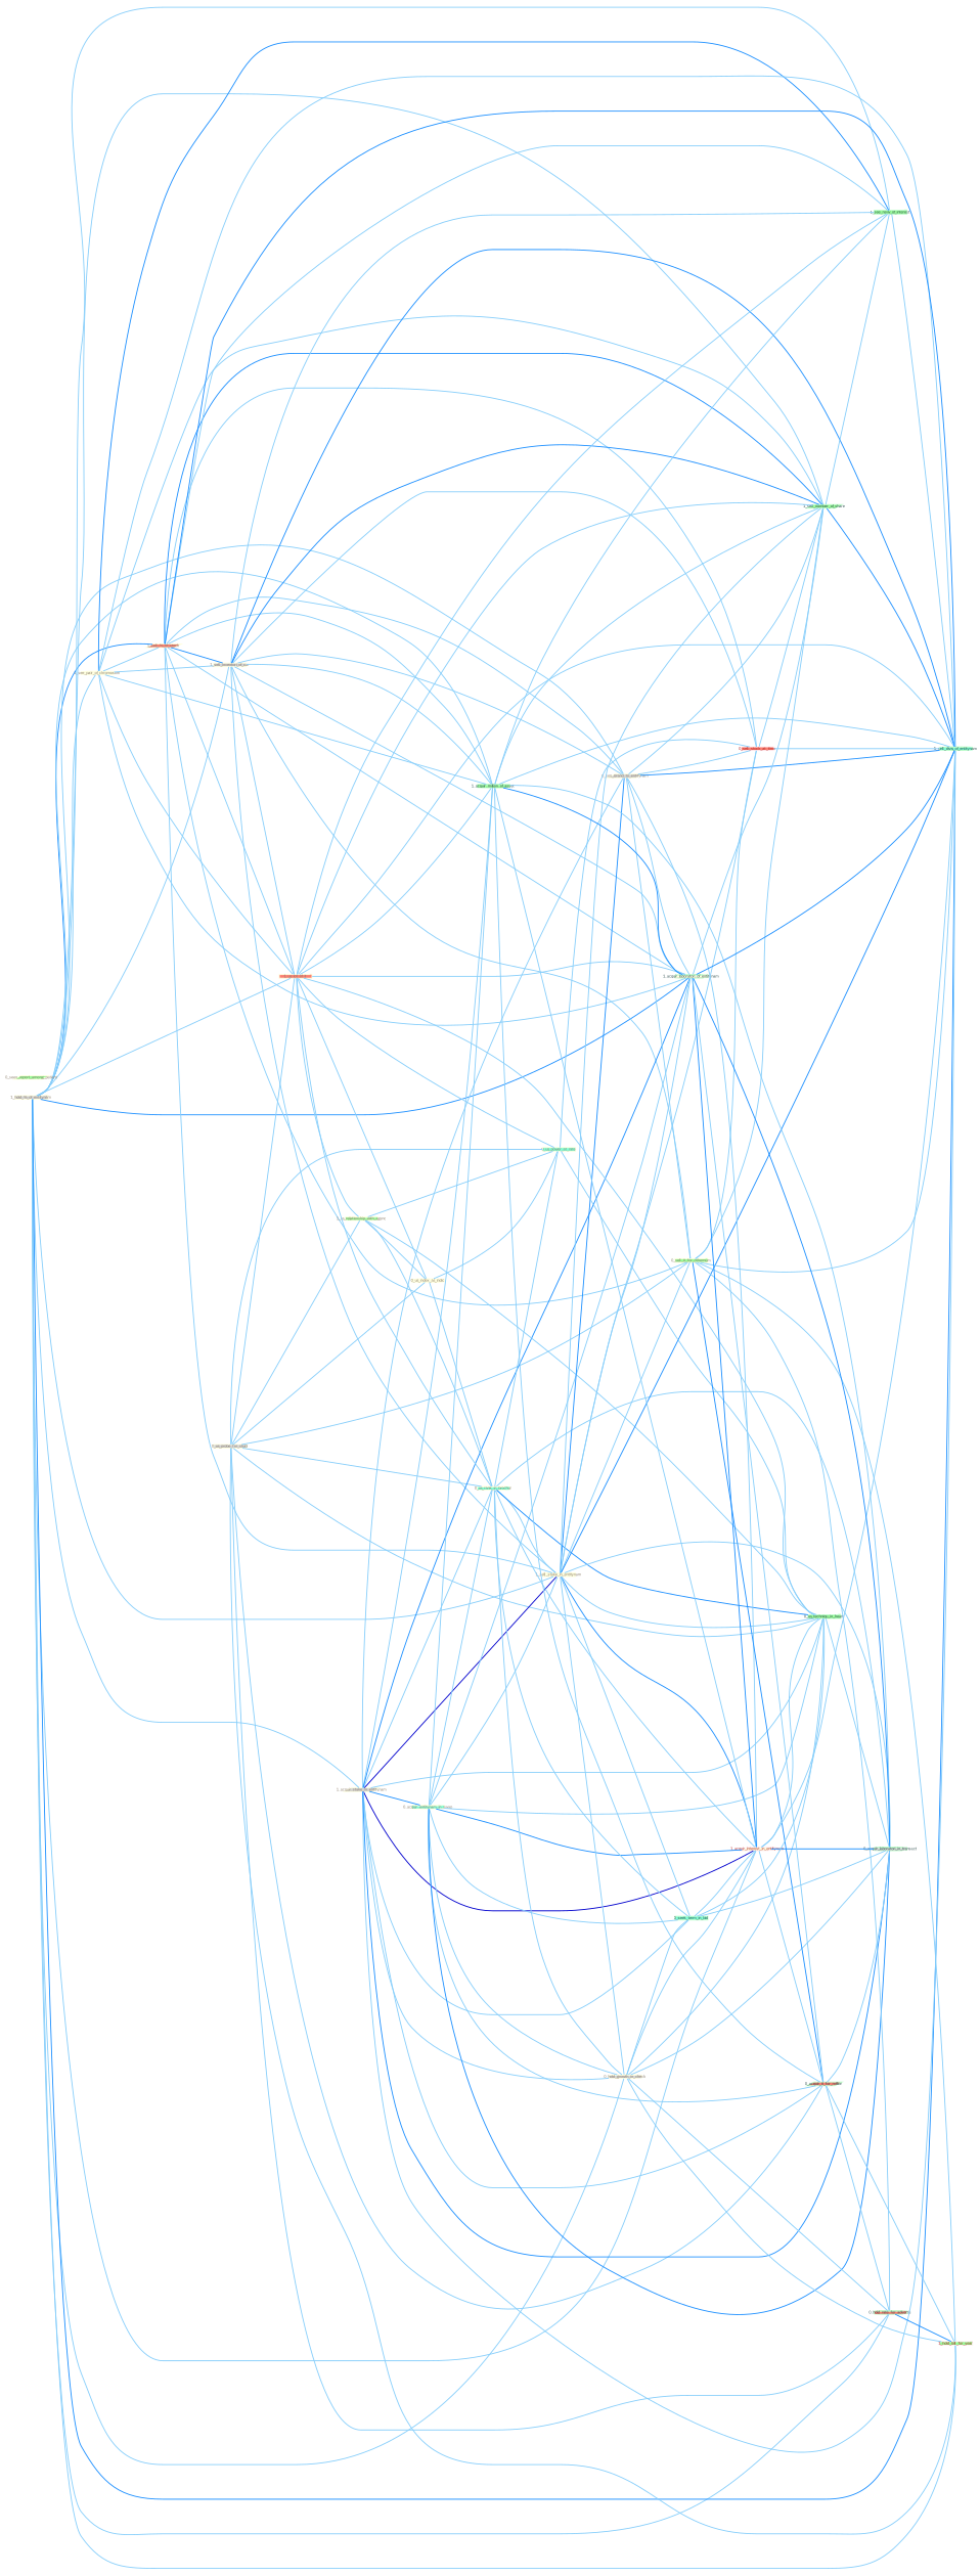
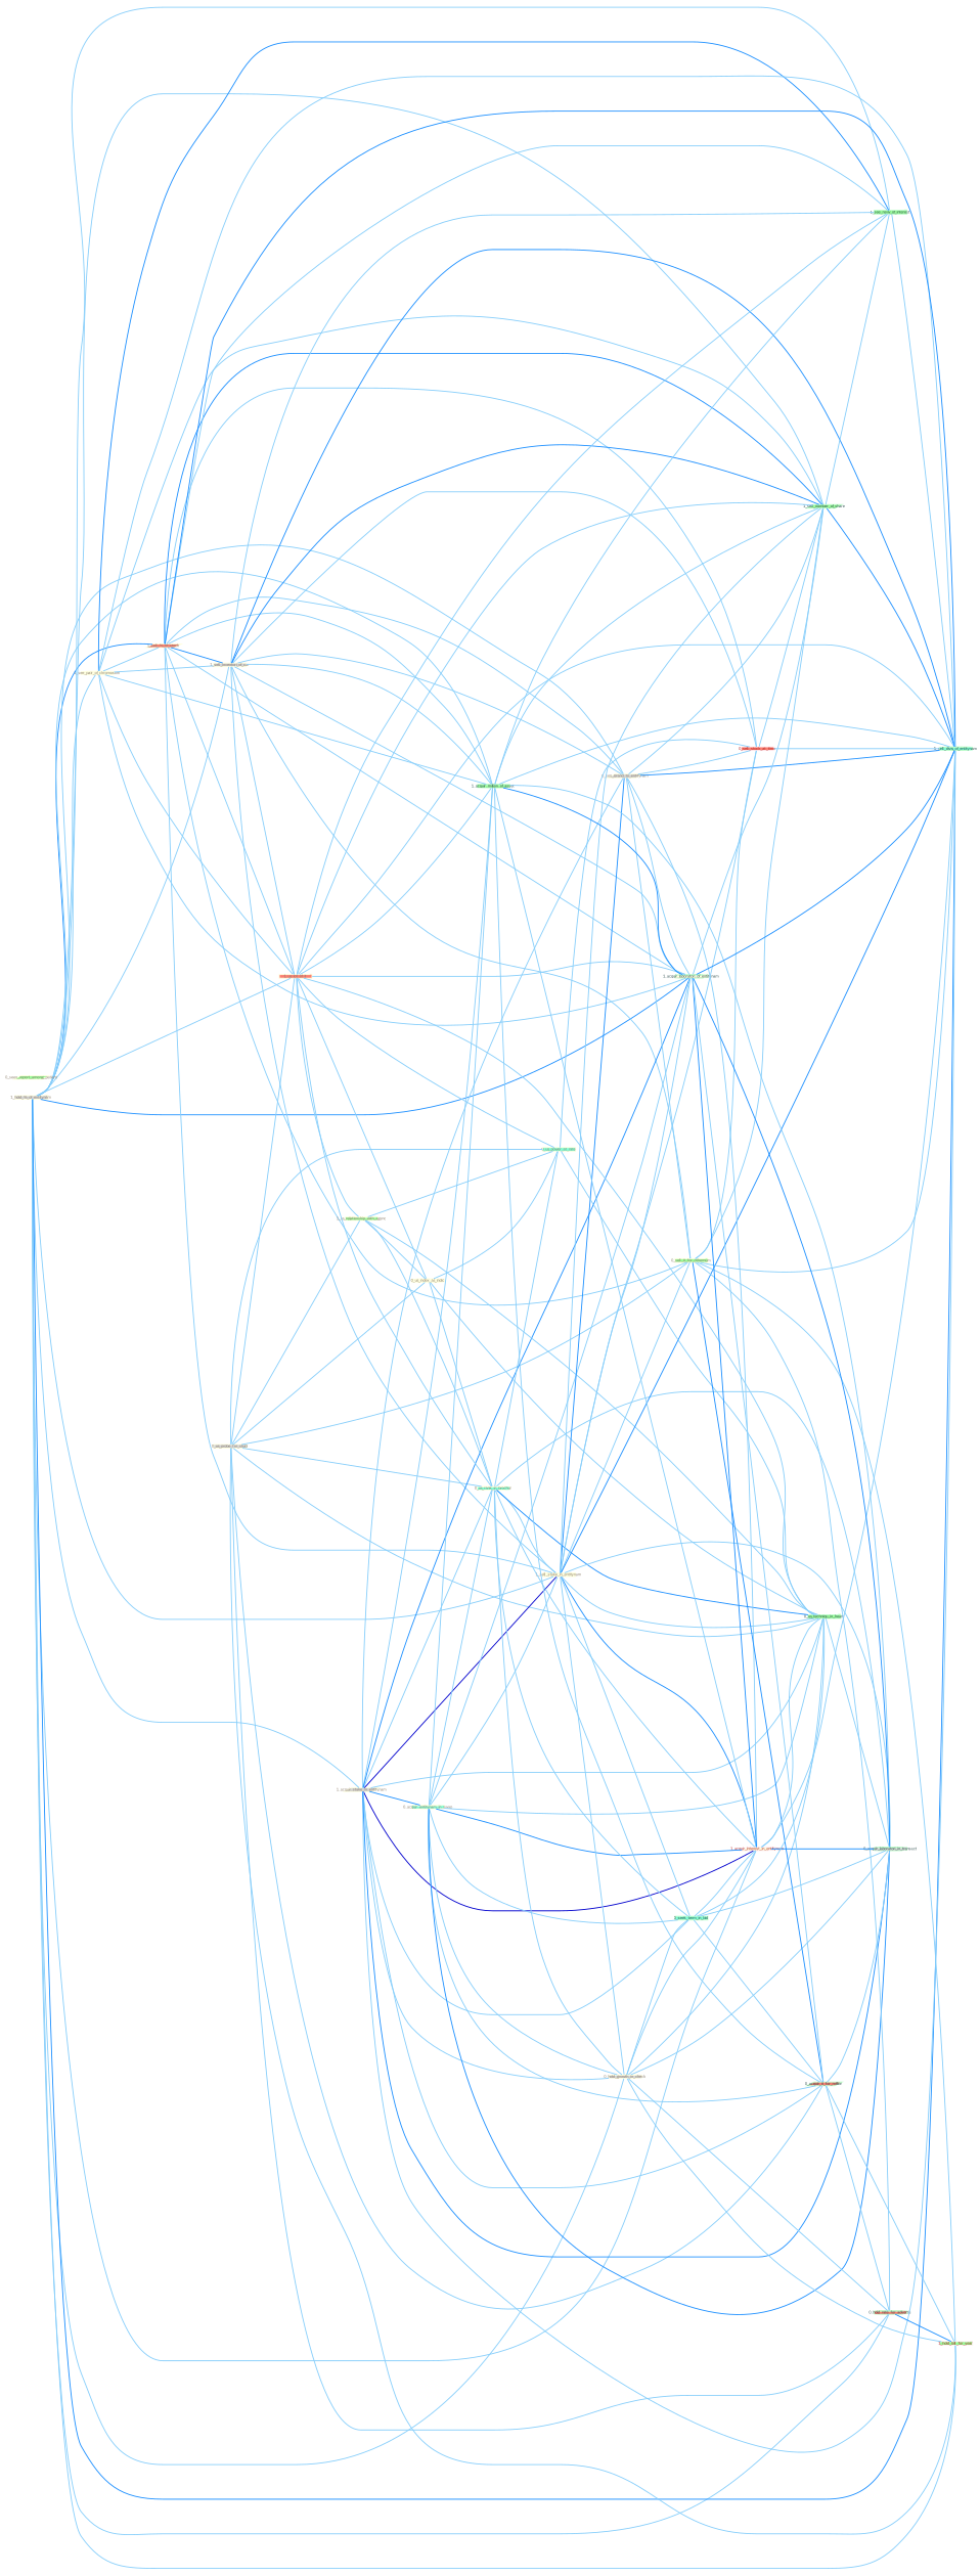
  graph {
    fontname="IBM Plex Sans"
    rankdir=LR
    node [color="#ffffe0" fillcolor=palegreen fixedsize=true fontcolor="#8b7d6b" fontname="IBM Plex Sans" fontsize=4 shape=cylinder style=filled]
    edge [color="#87cefa" fontname="IBM Plex Sans" w=1]
    "1_hold_%_of_entitynam " [fillcolor=lightgrey height=.06 shape=folder width=.5]
    "1_see_pair_of_chromosom " [fillcolor=lightyellow height=.06 width=.5]
    "1_sell_%_of_stock " [fillcolor=salmon height=.06 shape=parallelogram width=.5]
    "1_sell_inventori_of_car " [fillcolor=lightgrey height=.06 shape=box width=.5]
    "0_us_probe_for_studi " [fillcolor=lightgrey height=.06 shape=folder width=.5]
    "1_acquir_stake_in_entitynam " [fillcolor=lightgrey height=.06 shape=parallelogram width=.5]
    "1_us_lot_of_it " [fillcolor=salmon height=.06 shape=folder width=.5]
    "0_seen_report_among_patient " [height=.06 shape=parallelogram width=.5]
    "1_us_relationship_with_agenc " [height=.06 width=.5]
    "0_acquir_entitynam_in_swap " [fillcolor=aquamarine height=.06 width=.5]
    "0_us_index_as_indic " [fillcolor=lightyellow height=.06 width=.5]
    "0_us_rank_in_brochur " [fillcolor=aquamarine height=.06 width=.5]
    "1_sell_stake_in_entitynam " [fillcolor=lightyellow height=.06 shape=box width=.5]
    "0_sell_brand_to_entitynam " [fillcolor=lightgrey height=.06 shape=parallelogram width=.5]
    "0_us_power_at_rate " [fillcolor=aquamarine height=.06 shape=box width=.5]
    "0_hold_growth_in_check " [fillcolor=lightgrey height=.06 width=.5]
    "0_sell_it_for_othernum " [height=.06 shape=folder width=.5]
    "1_acquir_interest_in_entitynam " [color="#fff0f5" fillcolor=lightyellow fontcolor="#b22222" height=.06 shape=parallelogram width=.5]
    "0_sell_stock_at_time " [color="#fff0f5" fillcolor=salmon fontcolor="#b22222" height=.06 shape=box width=.5]
    "1_hold_bill_for_year " [color="#fff0f5" fontcolor="#b22222" height=.06 shape=folder width=.5]
    "1_acquir_million_of_asset " [color="#BDFCC9" fontcolor="#2f4f4f" height=.06 width=.5]
    "1_acquir_laboratori_of_entitynam " [color="#BDFCC9" fillcolor=lightyellow fontcolor="#2f4f4f" height=.06 width=.5]
    "0_hold_rate_for_advertis " [color="#BDFCC9" fillcolor=salmon fontcolor="#2f4f4f" height=.06 width=.5]
    "1_sell_number_of_share " [color="#BDFCC9" fontcolor="#2f4f4f" height=.06 shape=parallelogram width=.5]
    "1_see_reviv_of_interest " [color="#BDFCC9" fontcolor="#2f4f4f" height=.06 shape=folder width=.5]
    "1_sell_divis_of_entitynam " [color="#BDFCC9" fillcolor=aquamarine fontcolor="#2f4f4f" height=.06 width=.5]
    "0_us_techniqu_in_heart " [color="#BDFCC9" fontcolor="#2f4f4f" height=.06 shape=folder width=.5]
    "0_acquir_it_for_million " [color="#BDFCC9" fillcolor=salmon fontcolor="#2f4f4f" height=.06 shape=parallelogram width=.5]
    "0_seek_term_in_bid " [color="#BDFCC9" fillcolor=aquamarine fontcolor="#2f4f4f" height=.06 shape=box width=.5]
    "0_acquir_laboratori_in_transact " [color="#BDFCC9" fillcolor=lightgrey fontcolor="#2f4f4f" height=.06 width=.5]
    subgraph sub_1 {
      "1_hold_%_of_entitynam "
      "1_see_pair_of_chromosom "
      "1_sell_%_of_stock "
      "1_sell_inventori_of_car "
      "0_us_probe_for_studi "
      "1_acquir_stake_in_entitynam "
      "1_us_lot_of_it "
      "0_seen_report_among_patient "
      "1_us_relationship_with_agenc "
      "0_acquir_entitynam_in_swap "
      "0_us_index_as_indic "
      "0_us_rank_in_brochur "
      "1_sell_stake_in_entitynam "
      "0_sell_brand_to_entitynam "
      "0_us_power_at_rate "
      "0_hold_growth_in_check "
      "0_sell_it_for_othernum "
    }
    subgraph sub_2 {
      "1_acquir_interest_in_entitynam "
      "0_sell_stock_at_time "
      "1_hold_bill_for_year "
    }
    "1_hold_%_of_entitynam " -- "1_see_pair_of_chromosom "
    "1_hold_%_of_entitynam " -- "1_sell_%_of_stock " [color="#1e90ff" w=2]
    "1_hold_%_of_entitynam " -- "1_sell_inventori_of_car "
    "1_hold_%_of_entitynam " -- "1_acquir_stake_in_entitynam "
    "1_hold_%_of_entitynam " -- "1_us_lot_of_it "
    "1_hold_%_of_entitynam " -- "1_sell_stake_in_entitynam "
    "1_hold_%_of_entitynam " -- "0_sell_brand_to_entitynam "
    "1_hold_%_of_entitynam " -- "0_hold_growth_in_check "
    "1_hold_%_of_entitynam " -- "1_acquir_interest_in_entitynam "
    "1_hold_%_of_entitynam " -- "1_hold_bill_for_year "
    "1_hold_%_of_entitynam " -- "1_acquir_million_of_asset "
    "1_hold_%_of_entitynam " -- "1_acquir_laboratori_of_entitynam " [color="#1e90ff" w=2]
    "1_hold_%_of_entitynam " -- "0_hold_rate_for_advertis "
    "1_hold_%_of_entitynam " -- "1_sell_number_of_share "
    "1_hold_%_of_entitynam " -- "1_see_reviv_of_interest "
    "1_hold_%_of_entitynam " -- "1_sell_divis_of_entitynam " [color="#1e90ff" w=2]
    "1_see_pair_of_chromosom " -- "1_sell_%_of_stock "
    "1_see_pair_of_chromosom " -- "1_sell_inventori_of_car "
    "1_see_pair_of_chromosom " -- "1_us_lot_of_it "
    "1_see_pair_of_chromosom " -- "1_acquir_million_of_asset "
    "1_see_pair_of_chromosom " -- "1_acquir_laboratori_of_entitynam "
    "1_see_pair_of_chromosom " -- "1_sell_number_of_share "
    "1_see_pair_of_chromosom " -- "1_see_reviv_of_interest " [color="#1e90ff" w=2]
    "1_see_pair_of_chromosom " -- "1_sell_divis_of_entitynam "
    "1_sell_%_of_stock " -- "1_sell_inventori_of_car " [color="#1e90ff" w=2]
    "1_sell_%_of_stock " -- "1_us_lot_of_it "
    "1_sell_%_of_stock " -- "1_sell_stake_in_entitynam "
    "1_sell_%_of_stock " -- "0_sell_brand_to_entitynam "
    "1_sell_%_of_stock " -- "0_sell_it_for_othernum "
    "1_sell_%_of_stock " -- "0_sell_stock_at_time "
    "1_sell_%_of_stock " -- "1_acquir_million_of_asset "
    "1_sell_%_of_stock " -- "1_acquir_laboratori_of_entitynam "
    "1_sell_%_of_stock " -- "1_sell_number_of_share " [color="#1e90ff" w=2]
    "1_sell_%_of_stock " -- "1_see_reviv_of_interest "
    "1_sell_%_of_stock " -- "1_sell_divis_of_entitynam " [color="#1e90ff" w=2]
    "1_sell_inventori_of_car " -- "1_us_lot_of_it "
    "1_sell_inventori_of_car " -- "1_sell_stake_in_entitynam "
    "1_sell_inventori_of_car " -- "0_sell_brand_to_entitynam "
    "1_sell_inventori_of_car " -- "0_sell_it_for_othernum "
    "1_sell_inventori_of_car " -- "0_sell_stock_at_time "
    "1_sell_inventori_of_car " -- "1_acquir_million_of_asset "
    "1_sell_inventori_of_car " -- "1_acquir_laboratori_of_entitynam "
    "1_sell_inventori_of_car " -- "1_sell_number_of_share " [color="#1e90ff" w=2]
    "1_sell_inventori_of_car " -- "1_see_reviv_of_interest "
    "1_sell_inventori_of_car " -- "1_sell_divis_of_entitynam " [color="#1e90ff" w=2]
    "0_us_probe_for_studi " -- "1_us_lot_of_it "
    "0_us_probe_for_studi " -- "1_us_relationship_with_agenc "
    "0_us_probe_for_studi " -- "0_us_index_as_indic "
    "0_us_probe_for_studi " -- "0_us_rank_in_brochur "
    "0_us_probe_for_studi " -- "0_us_power_at_rate "
    "0_us_probe_for_studi " -- "0_sell_it_for_othernum "
    "0_us_probe_for_studi " -- "1_hold_bill_for_year "
    "0_us_probe_for_studi " -- "0_hold_rate_for_advertis "
    "0_us_probe_for_studi " -- "0_us_techniqu_in_heart "
    "0_us_probe_for_studi " -- "0_acquir_it_for_million "
    "1_acquir_stake_in_entitynam " -- "0_acquir_entitynam_in_swap " [color="#1e90ff" w=2]
    "1_acquir_stake_in_entitynam " -- "0_us_rank_in_brochur "
    "1_acquir_stake_in_entitynam " -- "1_sell_stake_in_entitynam " [color="#0000cd" w=3]
    "1_acquir_stake_in_entitynam " -- "0_sell_brand_to_entitynam "
    "1_acquir_stake_in_entitynam " -- "0_hold_growth_in_check "
    "1_acquir_stake_in_entitynam " -- "1_acquir_interest_in_entitynam " [color="#0000cd" w=3]
    "1_acquir_stake_in_entitynam " -- "1_acquir_million_of_asset "
    "1_acquir_stake_in_entitynam " -- "1_acquir_laboratori_of_entitynam " [color="#1e90ff" w=2]
    "1_acquir_stake_in_entitynam " -- "1_sell_divis_of_entitynam "
    "1_acquir_stake_in_entitynam " -- "0_us_techniqu_in_heart "
    "1_acquir_stake_in_entitynam " -- "0_acquir_it_for_million "
    "1_acquir_stake_in_entitynam " -- "0_seek_term_in_bid "
    "1_acquir_stake_in_entitynam " -- "0_acquir_laboratori_in_transact " [color="#1e90ff" w=2]
    "1_us_lot_of_it " -- "1_us_relationship_with_agenc "
    "1_us_lot_of_it " -- "0_us_index_as_indic "
    "1_us_lot_of_it " -- "0_us_rank_in_brochur "
    "1_us_lot_of_it " -- "0_us_power_at_rate "
    "1_us_lot_of_it " -- "1_acquir_million_of_asset "
    "1_us_lot_of_it " -- "1_acquir_laboratori_of_entitynam "
    "1_us_lot_of_it " -- "1_sell_number_of_share "
    "1_us_lot_of_it " -- "1_see_reviv_of_interest "
    "1_us_lot_of_it " -- "1_sell_divis_of_entitynam "
    "1_us_lot_of_it " -- "0_us_techniqu_in_heart "
    "1_us_relationship_with_agenc " -- "0_us_index_as_indic "
    "1_us_relationship_with_agenc " -- "0_us_rank_in_brochur "
    "1_us_relationship_with_agenc " -- "0_us_power_at_rate "
    "1_us_relationship_with_agenc " -- "0_us_techniqu_in_heart "
    "0_acquir_entitynam_in_swap " -- "0_us_rank_in_brochur "
    "0_acquir_entitynam_in_swap " -- "1_sell_stake_in_entitynam "
    "0_acquir_entitynam_in_swap " -- "0_hold_growth_in_check "
    "0_acquir_entitynam_in_swap " -- "1_acquir_interest_in_entitynam " [color="#1e90ff" w=2]
    "0_acquir_entitynam_in_swap " -- "1_acquir_million_of_asset "
    "0_acquir_entitynam_in_swap " -- "1_acquir_laboratori_of_entitynam "
    "0_acquir_entitynam_in_swap " -- "0_us_techniqu_in_heart "
    "0_acquir_entitynam_in_swap " -- "0_acquir_it_for_million "
    "0_acquir_entitynam_in_swap " -- "0_seek_term_in_bid "
    "0_acquir_entitynam_in_swap " -- "0_acquir_laboratori_in_transact " [color="#1e90ff" w=2]
    "0_us_index_as_indic " -- "0_us_rank_in_brochur "
    "0_us_index_as_indic " -- "0_us_power_at_rate "
+   "0_us_index_as_indic " -- "0_us_techniqu_in_heart "
    "0_us_rank_in_brochur " -- "1_sell_stake_in_entitynam "
    "0_us_rank_in_brochur " -- "0_us_power_at_rate "
    "0_us_rank_in_brochur " -- "0_hold_growth_in_check "
    "0_us_rank_in_brochur " -- "1_acquir_interest_in_entitynam "
    "0_us_rank_in_brochur " -- "0_us_techniqu_in_heart " [color="#1e90ff" w=2]
    "0_us_rank_in_brochur " -- "0_seek_term_in_bid "
    "0_us_rank_in_brochur " -- "0_acquir_laboratori_in_transact "
    "1_sell_stake_in_entitynam " -- "0_sell_brand_to_entitynam " [color="#1e90ff" w=2]
    "1_sell_stake_in_entitynam " -- "0_hold_growth_in_check "
    "1_sell_stake_in_entitynam " -- "0_sell_it_for_othernum "
    "1_sell_stake_in_entitynam " -- "1_acquir_interest_in_entitynam " [color="#1e90ff" w=2]
    "1_sell_stake_in_entitynam " -- "0_sell_stock_at_time "
    "1_sell_stake_in_entitynam " -- "1_acquir_laboratori_of_entitynam "
    "1_sell_stake_in_entitynam " -- "1_sell_number_of_share "
    "1_sell_stake_in_entitynam " -- "1_sell_divis_of_entitynam " [color="#1e90ff" w=2]
    "1_sell_stake_in_entitynam " -- "0_us_techniqu_in_heart "
    "1_sell_stake_in_entitynam " -- "0_seek_term_in_bid "
    "1_sell_stake_in_entitynam " -- "0_acquir_laboratori_in_transact "
    "0_sell_brand_to_entitynam " -- "0_sell_it_for_othernum "
    "0_sell_brand_to_entitynam " -- "1_acquir_interest_in_entitynam "
    "0_sell_brand_to_entitynam " -- "0_sell_stock_at_time "
    "0_sell_brand_to_entitynam " -- "1_acquir_laboratori_of_entitynam "
    "0_sell_brand_to_entitynam " -- "1_sell_number_of_share "
    "0_sell_brand_to_entitynam " -- "1_sell_divis_of_entitynam " [color="#1e90ff" w=2]
    "0_us_power_at_rate " -- "0_sell_stock_at_time "
    "0_us_power_at_rate " -- "0_us_techniqu_in_heart "
    "0_hold_growth_in_check " -- "1_acquir_interest_in_entitynam "
    "0_hold_growth_in_check " -- "1_hold_bill_for_year "
    "0_hold_growth_in_check " -- "0_hold_rate_for_advertis "
    "0_hold_growth_in_check " -- "0_us_techniqu_in_heart "
    "0_hold_growth_in_check " -- "0_seek_term_in_bid "
    "0_hold_growth_in_check " -- "0_acquir_laboratori_in_transact "
    "0_sell_it_for_othernum " -- "0_sell_stock_at_time "
    "0_sell_it_for_othernum " -- "1_hold_bill_for_year "
    "0_sell_it_for_othernum " -- "0_hold_rate_for_advertis "
    "0_sell_it_for_othernum " -- "1_sell_number_of_share "
    "0_sell_it_for_othernum " -- "1_sell_divis_of_entitynam "
    "0_sell_it_for_othernum " -- "0_acquir_it_for_million " [color="#1e90ff" w=2]
    "1_acquir_interest_in_entitynam " -- "1_sell_divis_of_entitynam "
    "1_acquir_interest_in_entitynam " -- "0_us_techniqu_in_heart "
-   "1_acquir_interest_in_entitynam " -- "0_acquir_it_for_million "
+   "0_seek_term_in_bid " -- "0_acquir_it_for_million "
    "1_acquir_interest_in_entitynam " -- "0_acquir_laboratori_in_transact " [color="#1e90ff" w=2]
    "0_sell_stock_at_time " -- "1_sell_number_of_share "
    "0_sell_stock_at_time " -- "1_sell_divis_of_entitynam "
    "1_acquir_million_of_asset " -- "1_acquir_interest_in_entitynam "
    "1_acquir_million_of_asset " -- "1_acquir_laboratori_of_entitynam " [color="#1e90ff" w=2]
    "1_acquir_million_of_asset " -- "1_sell_number_of_share "
    "1_acquir_million_of_asset " -- "1_see_reviv_of_interest "
    "1_acquir_million_of_asset " -- "1_sell_divis_of_entitynam "
    "1_acquir_million_of_asset " -- "0_acquir_it_for_million "
    "1_acquir_million_of_asset " -- "0_acquir_laboratori_in_transact "
    "1_acquir_laboratori_of_entitynam " -- "1_acquir_interest_in_entitynam " [color="#1e90ff" w=2]
    "1_acquir_laboratori_of_entitynam " -- "1_sell_number_of_share "
    "1_acquir_laboratori_of_entitynam " -- "1_sell_divis_of_entitynam " [color="#1e90ff" w=2]
    "1_acquir_laboratori_of_entitynam " -- "0_acquir_it_for_million "
    "1_acquir_laboratori_of_entitynam " -- "0_acquir_laboratori_in_transact " [color="#1e90ff" w=2]
    "0_hold_rate_for_advertis " -- "1_hold_bill_for_year " [color="#1e90ff" w=2]
    "1_sell_number_of_share " -- "1_see_reviv_of_interest "
    "1_sell_number_of_share " -- "1_sell_divis_of_entitynam " [color="#1e90ff" w=2]
    "1_see_reviv_of_interest " -- "1_sell_divis_of_entitynam "
    "0_us_techniqu_in_heart " -- "0_acquir_laboratori_in_transact "
    "0_acquir_it_for_million " -- "1_hold_bill_for_year "
    "0_acquir_it_for_million " -- "0_hold_rate_for_advertis "
    "0_acquir_it_for_million " -- "0_acquir_laboratori_in_transact "
    "0_seek_term_in_bid " -- "1_acquir_interest_in_entitynam "
    "0_seek_term_in_bid " -- "0_us_techniqu_in_heart "
    "0_seek_term_in_bid " -- "0_acquir_laboratori_in_transact "
  }
